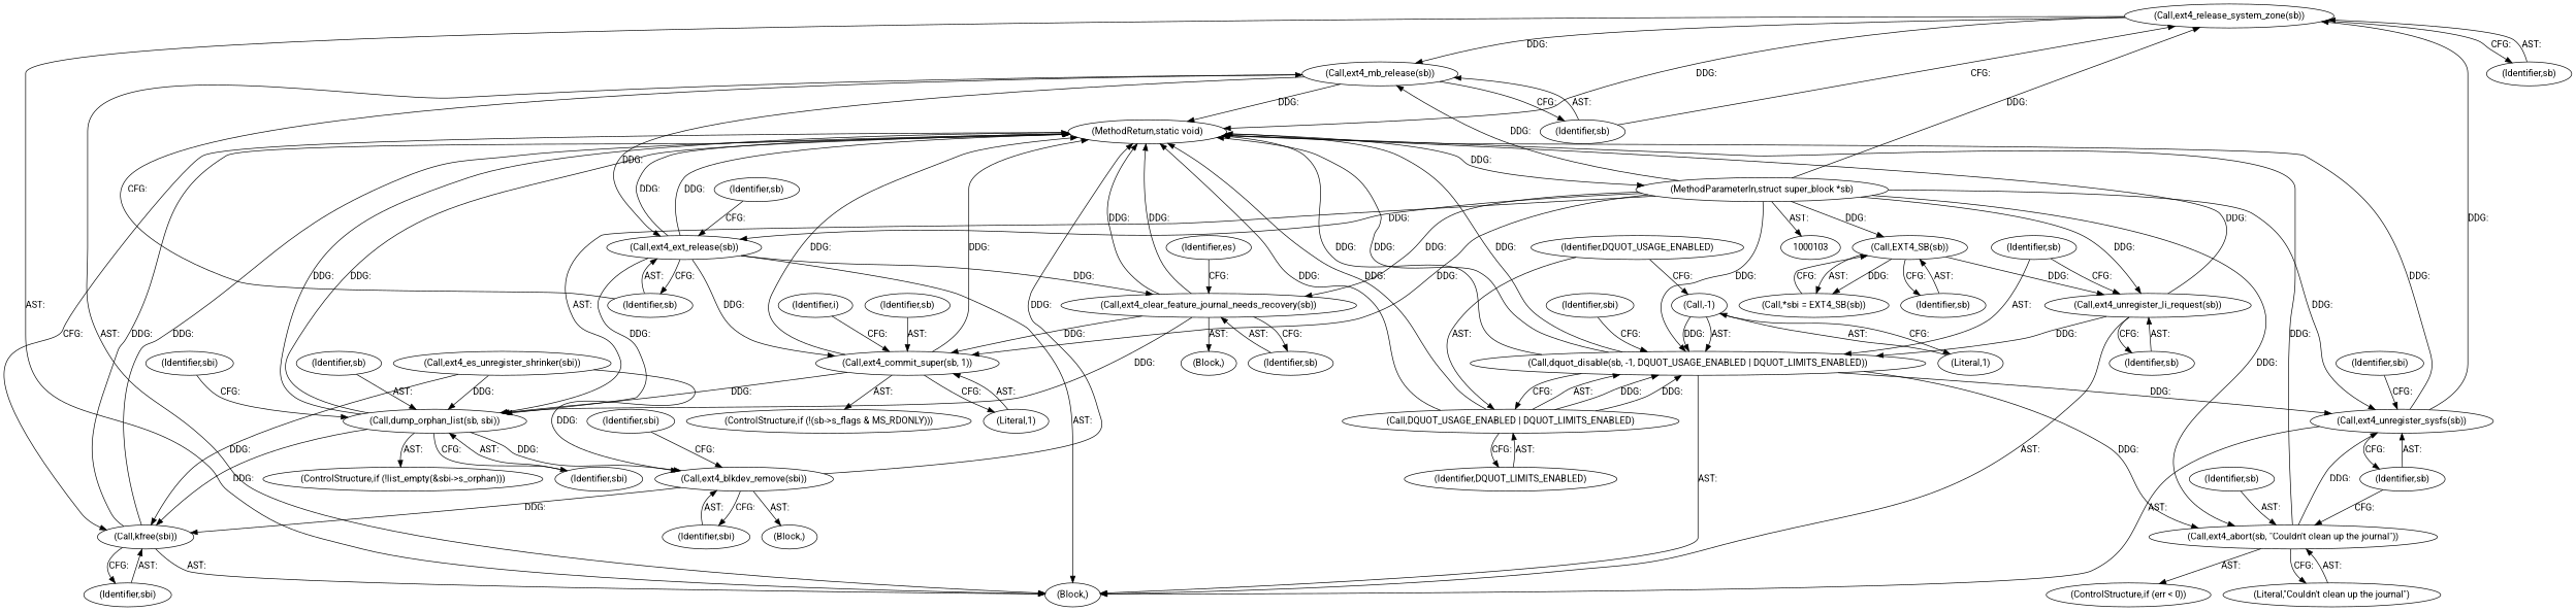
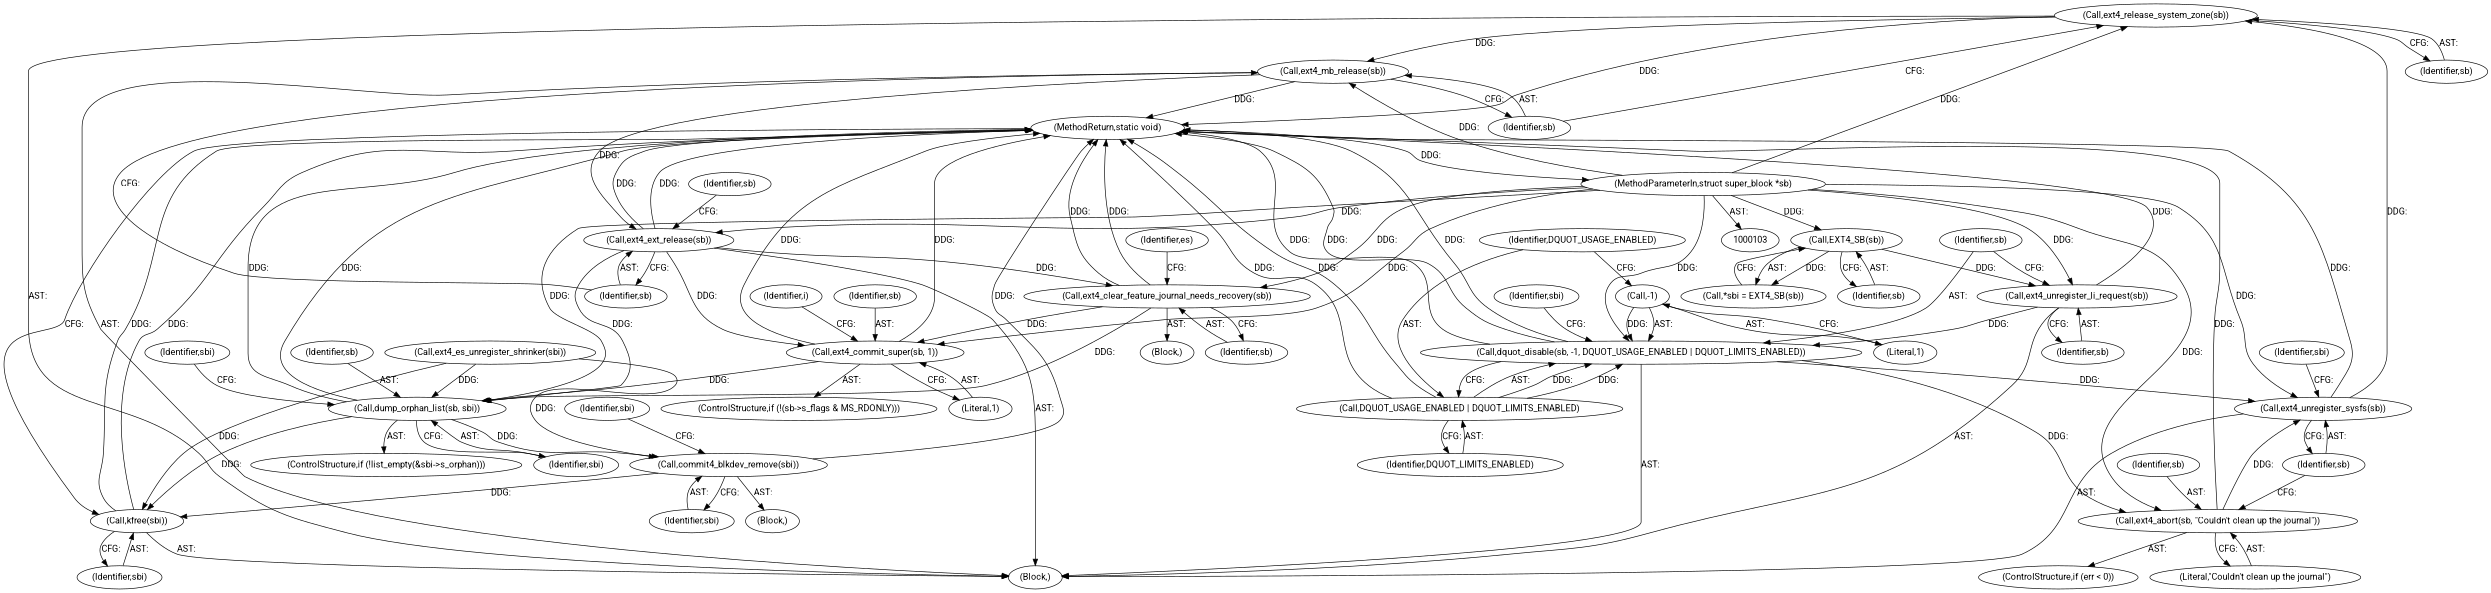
  digraph {
    fontname=Roboto
    node [fontname=Roboto]
    edge [fontname=Roboto]
    n1 [label="(Call,ext4_release_system_zone(sb))"]
    n2 [label="(Call,ext4_mb_release(sb))"]
    n3 [label="(Identifier,sb)"]
    n4 [label="(MethodReturn,static void)"]
    n5 [label="(Block,)"]
    n6 [label="(Call,ext4_ext_release(sb))"]
    n7 [label="(Identifier,sb)"]
    n8 [label="(MethodParameterIn,struct super_block *sb)"]
    n9 [label="(Call,kfree(sbi))"]
    n10 [label="(Call,ext4_unregister_sysfs(sb))"]
    n11 [label="(Identifier,sb)"]
    n12 [label="(Call,ext4_abort(sb, \"Couldn't clean up the journal\"))"]
    n13 [label="(ControlStructure,if (err < 0))"]
    n14 [label="(Literal,\"Couldn't clean up the journal\")"]
    n15 [label="(Call,dquot_disable(sb, -1, DQUOT_USAGE_ENABLED | DQUOT_LIMITS_ENABLED))"]
    n16 [label="(Call,DQUOT_USAGE_ENABLED | DQUOT_LIMITS_ENABLED)"]
    n17 [label="(Identifier,DQUOT_LIMITS_ENABLED)"]
    n18 [label="(Call,ext4_unregister_li_request(sb))"]
    n19 [label="(Identifier,sb)"]
    n20 [label="(Call,EXT4_SB(sb))"]
    n21 [label="(Call,*sbi = EXT4_SB(sb))"]
    n22 [label="(Identifier,sb)"]
    n23 [label="(Call,ext4_clear_feature_journal_needs_recovery(sb))"]
    n24 [label="(Call,ext4_commit_super(sb, 1))"]
    n25 [label="(Call,dump_orphan_list(sb, sbi))"]
    1000103
    n27 [label="(Identifier,sb)"]
    n28 [label="(Block,)"]
    n29 [label="(Identifier,sb)"]
    n30 [label="(Literal,1)"]
    n31 [label="(ControlStructure,if (!(sb->s_flags & MS_RDONLY)))"]
-   n32 [label="(Call,ext4_blkdev_remove(sbi))"]
+   n32 [label="(Call,commit4_blkdev_remove(sbi))"]
    n33 [label="(ControlStructure,if (!list_empty(&sbi->s_orphan)))"]
    n34 [label="(Identifier,sbi)"]
    n35 [label="(Call,-1)"]
    n36 [label="(Literal,1)"]
    n37 [label="(Identifier,sbi)"]
    n38 [label="(Block,)"]
    n39 [label="(Identifier,sbi)"]
    n40 [label="(Identifier,sb)"]
    n41 [label="(Identifier,es)"]
    n42 [label="(Identifier,sb)"]
    n43 [label="(Identifier,sbi)"]
    n44 [label="(Identifier,sb)"]
    n45 [label="(Identifier,i)"]
    n46 [label="(Call,ext4_es_unregister_shrinker(sbi))"]
    n47 [label="(Identifier,sb)"]
    n48 [label="(Identifier,sbi)"]
    n49 [label="(Identifier,sbi)"]
    n50 [label="(Identifier,sb)"]
    n51 [label="(Identifier,DQUOT_USAGE_ENABLED)"]
    n52 [label="(Identifier,sbi)"]
    n1 -> n2 [label="DDG: "]
    n1 -> n3 [label="CFG: "]
    n1 -> n4 [label="DDG: "]
    n1 -> n5 [label="AST: "]
    n2 -> n4 [label="DDG: "]
    n2 -> n5 [label="AST: "]
    n2 -> n6 [label="DDG: "]
    n2 -> n7 [label="CFG: "]
    n3 -> n1 [label="AST: "]
    n4 -> n8 [label="DDG: "]
    n4 -> n9 [label="CFG: "]
    n6 -> n4 [label="DDG: "]
    n6 -> n4 [label="DDG: "]
    n6 -> n5 [label="AST: "]
    n6 -> n23 [label="DDG: "]
    n6 -> n24 [label="DDG: "]
    n6 -> n25 [label="DDG: "]
    n6 -> n27 [label="CFG: "]
    n7 -> n1 [label="CFG: "]
    n7 -> n2 [label="AST: "]
    n8 -> n1 [label="DDG: "]
    n8 -> n2 [label="DDG: "]
    n8 -> n6 [label="DDG: "]
    n8 -> n10 [label="DDG: "]
    n8 -> n12 [label="DDG: "]
    n8 -> n15 [label="DDG: "]
    n8 -> n18 [label="DDG: "]
    n8 -> n20 [label="DDG: "]
    n8 -> n23 [label="DDG: "]
    n8 -> n24 [label="DDG: "]
-   n8 -> n25 [label="AST: "]
+   n8 -> n25 [label="DDG: "]
    n8 -> 1000103 [label="AST: "]
    n9 -> n4 [label="DDG: "]
    n9 -> n4 [label="DDG: "]
    n9 -> n5 [label="AST: "]
    n9 -> n39 [label="CFG: "]
    n10 -> n1 [label="DDG: "]
    n10 -> n4 [label="DDG: "]
    n10 -> n5 [label="AST: "]
    n10 -> n11 [label="CFG: "]
    n11 -> n10 [label="AST: "]
    n11 -> n12 [label="CFG: "]
    n12 -> n4 [label="DDG: "]
    n12 -> n10 [label="DDG: "]
    n12 -> n13 [label="AST: "]
    n12 -> n14 [label="CFG: "]
    n14 -> n12 [label="AST: "]
    n15 -> n4 [label="DDG: "]
    n15 -> n4 [label="DDG: "]
    n15 -> n4 [label="DDG: "]
    n15 -> n5 [label="AST: "]
    n15 -> n10 [label="DDG: "]
    n15 -> n12 [label="DDG: "]
    n15 -> n16 [label="CFG: "]
    n16 -> n4 [label="DDG: "]
    n16 -> n4 [label="DDG: "]
    n16 -> n15 [label="AST: "]
    n16 -> n15 [label="DDG: "]
    n16 -> n15 [label="DDG: "]
    n16 -> n17 [label="CFG: "]
    n17 -> n16 [label="AST: "]
    n18 -> n4 [label="DDG: "]
    n18 -> n5 [label="AST: "]
    n18 -> n15 [label="DDG: "]
    n18 -> n19 [label="CFG: "]
    n19 -> n18 [label="AST: "]
    n20 -> n18 [label="DDG: "]
    n20 -> n21 [label="AST: "]
    n20 -> n21 [label="DDG: "]
    n20 -> n22 [label="CFG: "]
    n21 -> n20 [label="CFG: "]
    n22 -> n20 [label="AST: "]
    n23 -> n4 [label="DDG: "]
    n23 -> n4 [label="DDG: "]
    n23 -> n24 [label="DDG: "]
    n23 -> n25 [label="DDG: "]
    n23 -> n28 [label="AST: "]
    n23 -> n29 [label="CFG: "]
    n24 -> n4 [label="DDG: "]
    n24 -> n4 [label="DDG: "]
    n24 -> n25 [label="DDG: "]
    n24 -> n30 [label="CFG: "]
    n24 -> n31 [label="AST: "]
    n25 -> n4 [label="DDG: "]
    n25 -> n4 [label="DDG: "]
    n25 -> n9 [label="DDG: "]
    n25 -> n32 [label="DDG: "]
    n25 -> n33 [label="AST: "]
    n25 -> n34 [label="CFG: "]
    n27 -> n2 [label="CFG: "]
    n27 -> n6 [label="AST: "]
    n29 -> n23 [label="AST: "]
    n30 -> n24 [label="AST: "]
    n32 -> n4 [label="DDG: "]
    n32 -> n9 [label="DDG: "]
    n32 -> n37 [label="CFG: "]
    n32 -> n38 [label="AST: "]
    n34 -> n25 [label="AST: "]
    n35 -> n15 [label="AST: "]
    n35 -> n15 [label="DDG: "]
    n35 -> n36 [label="CFG: "]
    n36 -> n35 [label="AST: "]
    n37 -> n32 [label="AST: "]
    n39 -> n9 [label="AST: "]
    n40 -> n12 [label="AST: "]
    n41 -> n23 [label="CFG: "]
    n42 -> n25 [label="AST: "]
    n43 -> n32 [label="CFG: "]
    n44 -> n6 [label="CFG: "]
    n45 -> n24 [label="CFG: "]
    n46 -> n9 [label="DDG: "]
    n46 -> n25 [label="DDG: "]
    n46 -> n32 [label="DDG: "]
    n47 -> n24 [label="AST: "]
    n48 -> n25 [label="CFG: "]
    n49 -> n10 [label="CFG: "]
    n50 -> n15 [label="AST: "]
    n50 -> n18 [label="CFG: "]
    n51 -> n16 [label="AST: "]
    n51 -> n35 [label="CFG: "]
    n52 -> n15 [label="CFG: "]
  }
